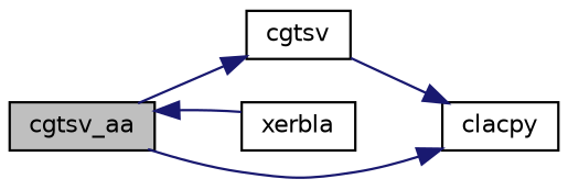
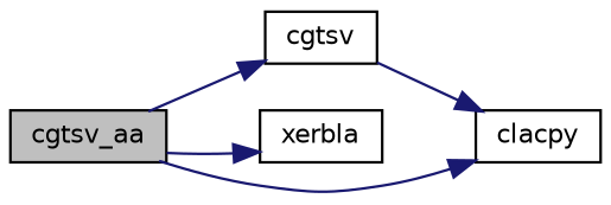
  digraph {
    rankdir=LR
    node [color=black fillcolor=white fontname=Helvetica fontsize=10 shape=record style=filled]
    edge [color=midnightblue fontname=Helvetica fontsize=10 labelfontname=Helvetica labelfontsize=10 style=solid]
    n1 [fillcolor=grey75 fontcolor=black height=0.2 label=cgtsv_aa width=0.4]
    n2 [height=0.2 label=cgtsv width=0.4]
    n3 [height=0.2 label=xerbla width=0.4]
    n4 [height=0.2 label=clacpy width=0.4]
    n1 -> n2
-   n3 -> n1
+   n1 -> n3
    n1 -> n4
    n2 -> n4
  }
